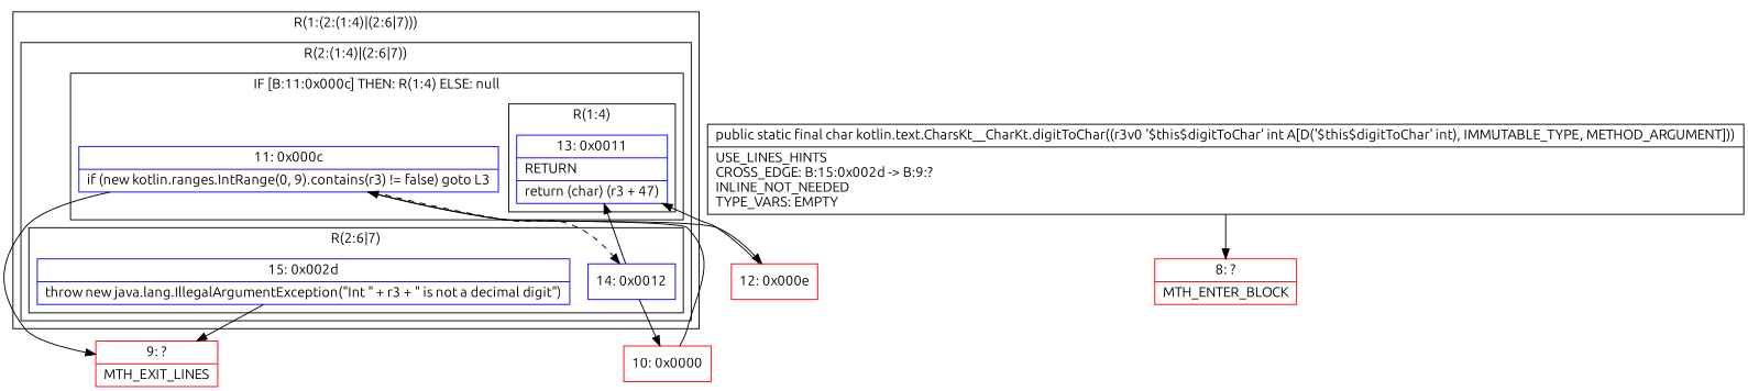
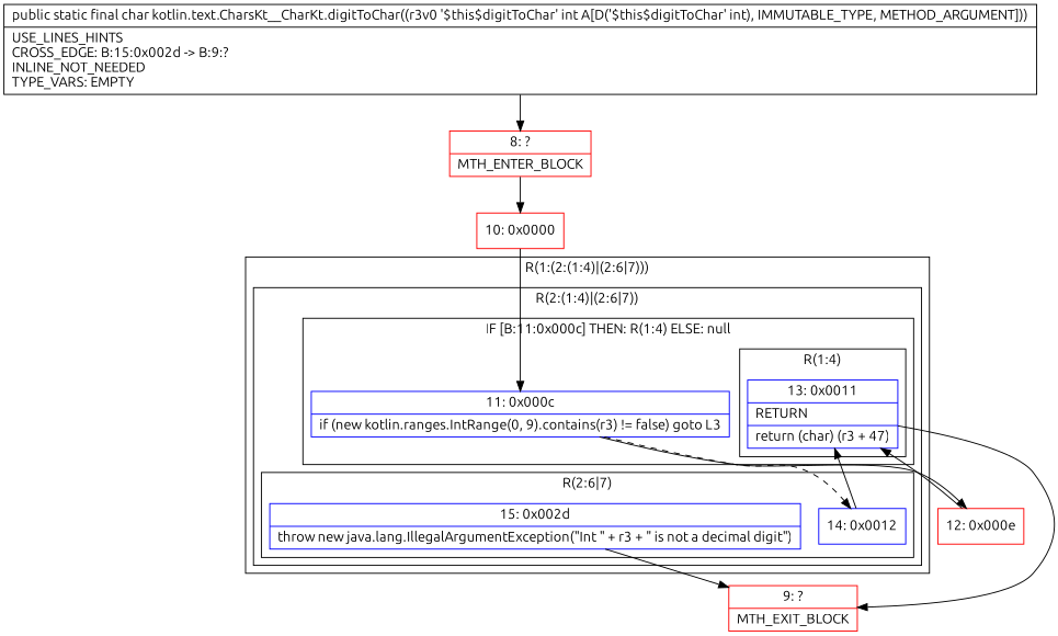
  digraph {
    fontname=Ubuntu
    node [color=blue fontname=Ubuntu shape=record]
    edge [fontname=Ubuntu]
    n1 [label="{13\:\ 0x0011|RETURN\l|return (char) (r3 + 47)\l}"]
    n2 [label="{11\:\ 0x000c|if (new kotlin.ranges.IntRange(0, 9).contains(r3) != false) goto L3\l}"]
    n3 [label="{14\:\ 0x0012}"]
    n4 [label="{15\:\ 0x002d|throw new java.lang.IllegalArgumentException(\"Int \" + r3 + \" is not a decimal digit\")\l}"]
-   n5 [color=red label="{9\:\ ?|MTH_EXIT_LINES\l}"]
+   n5 [color=red label="{9\:\ ?|MTH_EXIT_BLOCK\l}"]
    n6 [color=red label="{12\:\ 0x000e}"]
    n7 [color=red label="{8\:\ ?|MTH_ENTER_BLOCK\l}"]
    n8 [color=red label="{10\:\ 0x0000}"]
    n9 [label="{public static final char kotlin.text.CharsKt__CharKt.digitToChar((r3v0 '$this$digitToChar' int A[D('$this$digitToChar' int), IMMUTABLE_TYPE, METHOD_ARGUMENT]))  | USE_LINES_HINTS\lCROSS_EDGE: B:15:0x002d \-\> B:9:?\lINLINE_NOT_NEEDED\lTYPE_VARS: EMPTY\l}" color=""]
    subgraph cluster_1 {
      label="R(1:(2:(1:4)|(2:6|7)))"
      subgraph cluster_2 {
        label="R(2:(1:4)|(2:6|7))"
        subgraph cluster_3 {
          label="IF [B:11:0x000c] THEN: R(1:4) ELSE: null"
          n2
          subgraph cluster_4 {
            label="R(1:4)"
            n1
          }
        }
        subgraph cluster_5 {
          label="R(2:6|7)"
          n3
          n4
        }
      }
    }
-   n2 -> n5
+   n1 -> n5
    n2 -> n3 [style=dashed]
    n2 -> n6
    n3 -> n1
    n4 -> n5
    n6 -> n1
-   n3 -> n8
+   n7 -> n8
    n8 -> n2
    n9 -> n7
  }
